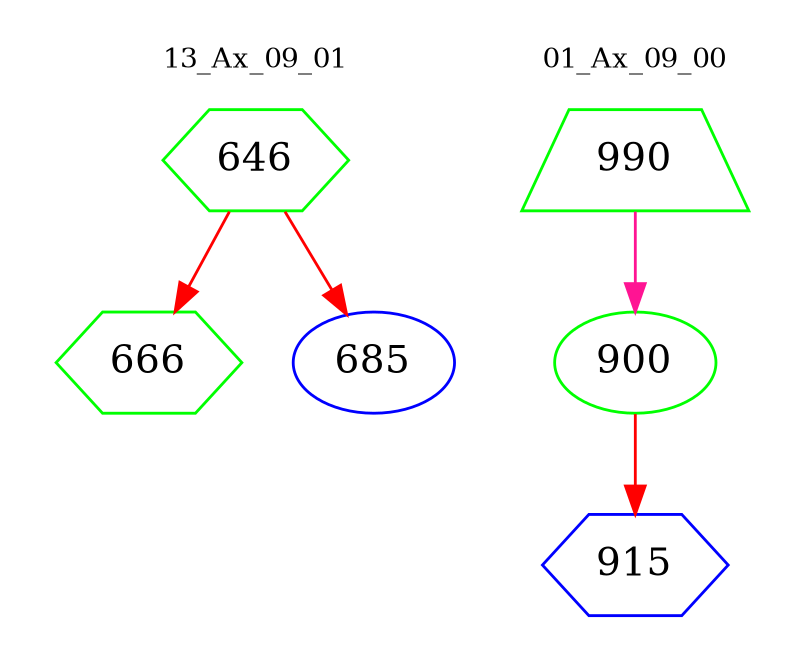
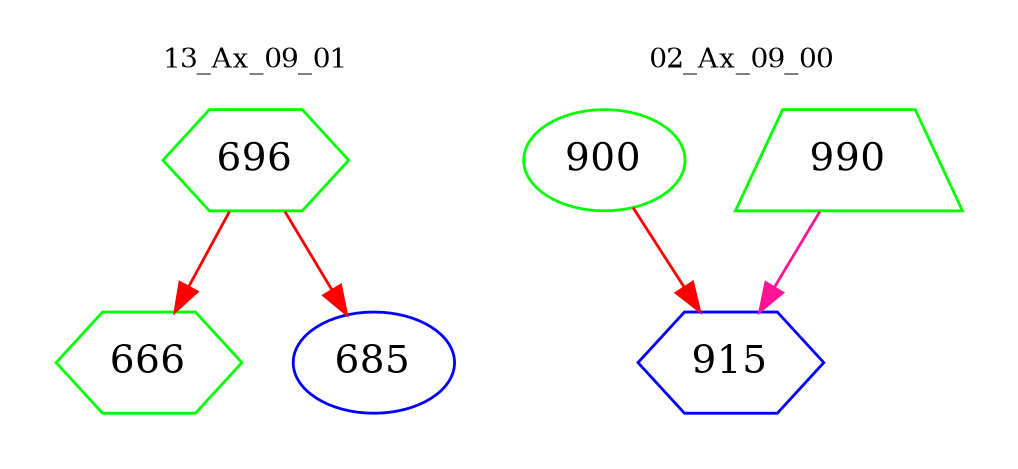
  digraph {
    fontname="DejaVu Serif"
    node [color=green fontname="DejaVu Serif" shape=hexagon]
    edge [color=red fontname="DejaVu Serif"]
-   n1 [label=646]
+   n1 [label=696]
    n2 [label=666]
    n3 [color=blue label=685 shape=ellipse]
    n4 [label=990 shape=trapezium]
    n5 [label=900 shape=ellipse]
    n6 [color=blue label=915]
    subgraph cluster_1 {
      color=white
      fontsize=10
      label="13_Ax_09_01"
      n1
      n2
      n3
    }
    subgraph cluster_2 {
      color=white
      fontsize=10
-     label="01_Ax_09_00"
+     label="02_Ax_09_00"
      n4
      n5
      n6
    }
    n1 -> n2
    n1 -> n3
-   n4 -> n5 [color=deeppink]
+   n4 -> n6 [color=deeppink]
    n5 -> n6
  }
